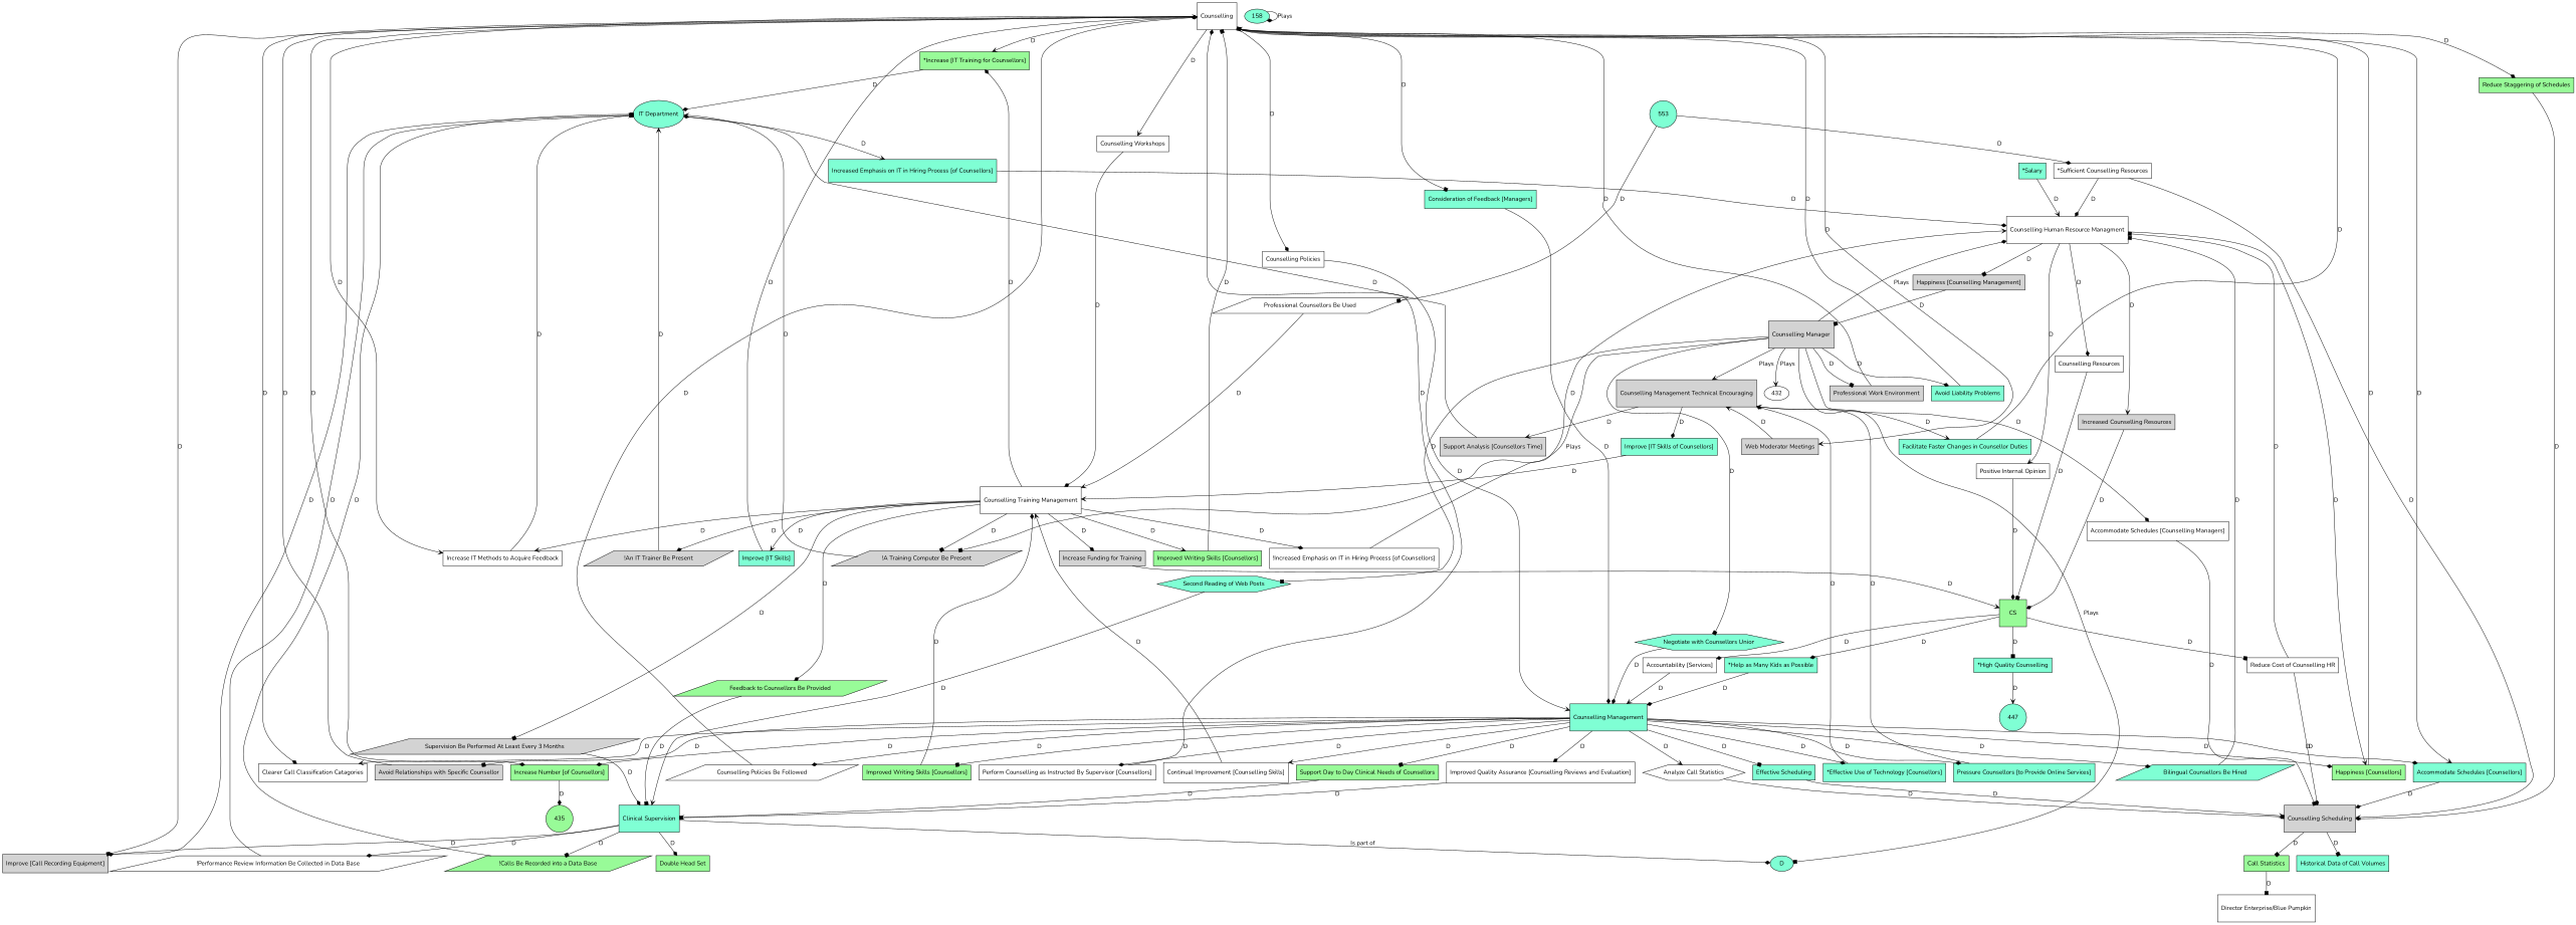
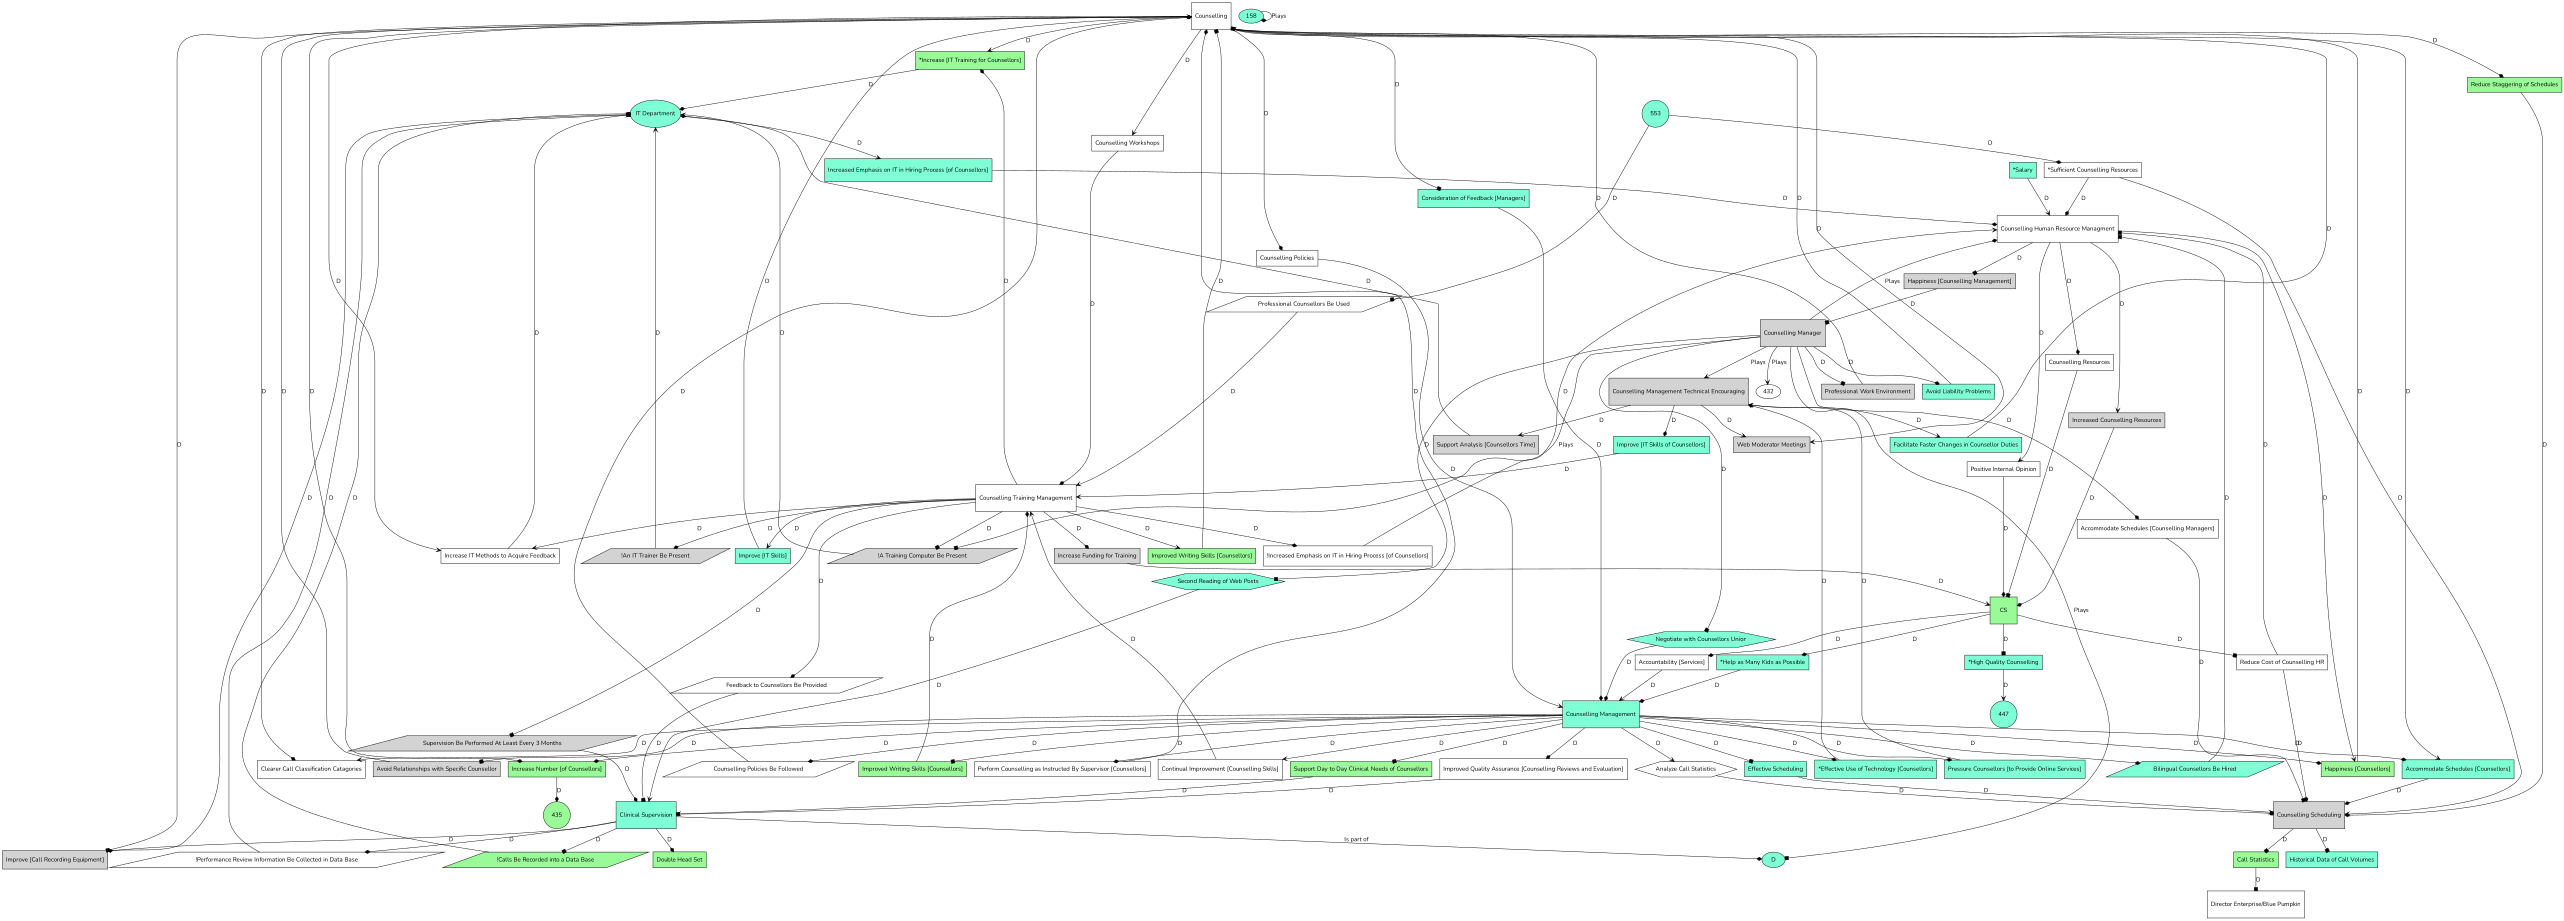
  digraph {
    fontname=Nunito
    node [fillcolor=white fontname=Nunito shape=box style=filled]
    edge [arrowhead=diamond fontname=Nunito]
    n1 [height=0.875 label=Counselling width=0.875]
    n2 [fillcolor=palegreen height=0.576656078653515 label="*Increase [IT Training for Counsellors]" width=0.959270745673519]
    n3 [fillcolor=lightgrey height=0.590551181102362 label="Improve [Call Recording Equipment]" width=0.982385329531612]
    n4 [fillcolor=aquamarine height=0.591673292575996 label="Consideration of Feedback [Managers]" width=0.984251968503933]
    n5 [fillcolor=palegreen height=0.490638069621911 label="Reduce Staggering of Schedules" width=0.816179286622626]
    n6 [height=0.490638069621911 label="Increase IT Methods to Acquire Feedback" width=0.816179286622626]
    n7 [height=0.5078125 label="Counselling Workshops" width=0.8125]
    n8 [fillcolor=lightgrey height=0.5078125 label="Web Moderator Meetings" width=0.8125]
    n9 [height=0.5078125 label="Counselling Policies" width=0.8125]
    n10 [fillcolor=aquamarine height=0.608972728137111 label="Accommodate Schedules [Counsellors]" width=1.01302968032341]
    n11 [height=0.576656078653516 label="Clearer Call Classification Catagories" width=0.959270745673521]
    n12 [fillcolor=palegreen height=0.505655283544395 label="Increase Number [of Counsellors]" width=0.841160509453046]
    n13 [fillcolor=aquamarine height=0.891300179474155 label="IT Department" shape=ellipse width=0.915667358132369]
    n14 [fillcolor=aquamarine height=0.875 label="Counselling Management" width=0.875]
    n15 [fillcolor=lightgrey height=0.875 label="Counselling Scheduling" width=0.875]
    n16 [height=0.875 label="Counselling Training Management" width=0.875]
    n17 [fillcolor=lightgrey height=0.875 label="Counselling Management Technical Encouraging" width=0.875]
    435 [fillcolor=palegreen height=0.875 shape=circle width=0.875]
    n19 [fillcolor=aquamarine height=0.5078125 label="*Salary" width=0.8125]
    n20 [height=0.875 label="Counselling Human Resource Managment" width=0.875]
    n21 [fillcolor=aquamarine height=0.733674882794237 label="Increased Emphasis on IT in Hiring Process [of Counsellors]" width=1.22047244094488]
    n22 [fillcolor=aquamarine height=0.490638069621911 label="Improve [IT Skills]" width=0.816179286622626]
    n23 [fillcolor=palegreen height=0.490638069621911 label="Improved Writing Skills [Counsellors]" width=0.816179286622626]
    n24 [height=0.650840621833598 label="!Increased Emphasis on IT in Hiring Process [of Counsellors]" width=1.08267716535433]
-   n25 [fillcolor=palegreen height=0.5 label="Feedback to Counsellors Be Provided" shape=parallelogram width=0.812499999999998]
+   n25 [height=0.5 label="Feedback to Counsellors Be Provided" shape=parallelogram width=0.812499999999998]
    n26 [fillcolor=lightgrey height=0.5 label="Supervision Be Performed At Least Every 3 Months" shape=parallelogram width=0.812499999999998]
    n27 [fillcolor=lightgrey height=0.5 label="!An IT Trainer Be Present" shape=parallelogram width=0.812499999999998]
    n28 [fillcolor=lightgrey height=0.5 label="!A Training Computer Be Present" shape=parallelogram width=0.812499999999998]
    n29 [fillcolor=lightgrey height=0.490638069621911 label="Increase Funding for Training" width=0.816179286622626]
    n30 [fillcolor=aquamarine height=0.875 label="Clinical Supervision" width=0.875]
    n31 [fillcolor=palegreen height=0.875 label=CS width=0.875]
    n32 [fillcolor=palegreen height=0.490638069621911 label="Happiness [Counsellors]" width=0.816179286622626]
    n33 [fillcolor=lightgrey height=0.490638069621911 label="Happiness [Counselling Management]" width=0.816179286622626]
    n34 [height=0.5078125 label="Counselling Resources" width=0.8125]
    n35 [fillcolor=lightgrey height=0.490638069621911 label="Increased Counselling Resources" width=0.816179286622626]
    n36 [height=0.490638069621911 label="Positive Internal Opinion" width=0.816179286622626]
    n37 [fillcolor=lightgrey height=0.875 label="Counselling Manager" width=0.875]
    n38 [fillcolor=palegreen height=0.5078125 label="Double Head Set" width=0.8125]
    n39 [height=0.5 label="!Performance Review Information Be Collected in Data Base" shape=parallelogram width=0.812499999999998]
    n40 [fillcolor=palegreen height=0.5 label="!Calls Be Recorded into a Data Base" shape=parallelogram width=0.812499999999998]
    D [fillcolor=aquamarine shape=""]
    n42 [fillcolor=lightgrey height=0.591673292575997 label="Support Analysis [Counsellors Time]" width=0.984251968503936]
    n43 [fillcolor=aquamarine height=0.552989146950475 label="Improve [IT Skills of Counsellors]" width=0.919900666933361]
    n44 [fillcolor=aquamarine height=0.490638069621911 label="Facilitate Faster Changes in Counsellor Duties" width=0.816179286622626]
    n45 [height=0.490638069621911 label="Perform Counselling as Instructed By Supervisor [Counsellors]" width=0.816179286622626]
    n46 [fillcolor=palegreen height=0.490638069621911 label="Improved Writing Skills [Counsellors]" width=0.816179286622626]
    n47 [height=0.647656873762635 label="Continual Improvement [Counselling Skills]" width=1.07738098189399]
    n48 [fillcolor=aquamarine height=0.490638069621911 label="Effective Scheduling" width=0.816179286622626]
    n49 [fillcolor=palegreen height=0.490638069621911 label="Support Day to Day Clinical Needs of Counsellors" width=0.816179286622626]
    n50 [height=0.5 label="Analyze Call Statistics" shape=polygon sides=6 width=0.78125]
    n51 [fillcolor=lightgrey height=0.490638069621911 label="Avoid Relationships with Specific Counsellor" width=0.816179286622626]
    n52 [height=0.6874884633227 label="Improved Quality Assurance [Counselling Reviews and Evaluation]" width=1.14364106313317]
    n53 [fillcolor=aquamarine height=0.591673292575998 label="*Effective Use of Technology [Counsellors]" width=0.984251968503938]
    n54 [fillcolor=aquamarine height=0.590551181102362 label="Pressure Counsellors [to Provide Online Services]" width=0.982385329531611]
    n55 [fillcolor=aquamarine height=0.5 label="Bilingual Counsellors Be Hired" shape=parallelogram width=0.812499999999998]
    n56 [height=0.5 label="Counselling Policies Be Followed" shape=parallelogram width=0.812499999999998]
    n57 [fillcolor=lightgrey height=0.490638069621911 label="Professional Work Environment" width=0.816179286622626]
    n58 [fillcolor=aquamarine height=0.490638069621911 label="Avoid Liability Problems" width=0.816179286622626]
    n59 [height=0.608972728137111 label="Accommodate Schedules [Counselling Managers]" width=1.01302968032341]
    n60 [fillcolor=aquamarine height=0.5 label="Second Reading of Web Posts" shape=polygon sides=6 width=0.78125]
    n61 [fillcolor=aquamarine height=0.5 label="Negotiate with Counsellors Union" shape=polygon sides=6 width=0.78125]
    432 [height=0.0578252114847109 shape=ellipse width=0.644241278868633]
    n63 [fillcolor=palegreen height=0.5078125 label="Call Statistics" width=0.8125]
    n64 [fillcolor=aquamarine height=0.5078125 label="Historical Data of Call Volumes" width=0.8125]
    n65 [height=0.875 label="Director Enterprise/Blue Pumpkin" width=0.875]
    n66 [fillcolor=aquamarine height=0.473338634060798 label="*High Quality Counselling" width=0.78740157480315]
    n67 [fillcolor=aquamarine height=0.490638069621911 label="*Help as Many Kids as Possible" width=0.816179286622626]
    n68 [height=0.490638069621911 label="Accountability [Services]" width=0.816179286622626]
    n69 [height=0.490638069621911 label="Reduce Cost of Counselling HR" width=0.816179286622626]
    447 [fillcolor=aquamarine height=0.875 shape=circle width=0.875]
    553 [fillcolor=aquamarine height=0.875 shape=circle width=0.875]
    n72 [height=0.490638069621911 label="*Sufficient Counselling Resources" width=0.816179286622626]
    n73 [height=0.5 label="Professional Counsellors Be Used" shape=parallelogram width=0.812499999999998]
    158 [fillcolor=aquamarine height=0.0578252114847109 shape=ellipse width=0.643373016637128]
    n1 -> n2 [arrowhead=vee label=D]
    n1 -> n3 [arrowhead=box label=D]
    n1 -> n4 [arrowhead=box label=D]
    n1 -> n5 [label=D]
    n1 -> n6 [arrowhead=vee label=D]
    n1 -> n7 [arrowhead=vee label=D]
    n1 -> n8 [arrowhead=vee label=D]
    n1 -> n9 [label=D]
    n1 -> n10 [arrowhead=vee label=D]
    n1 -> n11 [label=D]
    n1 -> n12 [label=D]
    n2 -> n13 [label=D]
    n3 -> n13 [arrowhead=box label=D]
    n4 -> n14 [label=D]
    n5 -> n15 [label=D]
    n6 -> n13 [arrowhead=box label=D]
    n7 -> n16 [label=D]
-   n8 -> n17 [arrowhead=vee label=D]
+   n17 -> n8 [arrowhead=vee label=D]
    n9 -> n14 [arrowhead=vee label=D]
    n10 -> n15 [label=D]
    n12 -> 435 [label=D]
    n13 -> n21 [arrowhead=vee label=D]
    n14 -> n10 [label=D]
    n14 -> n11 [arrowhead=vee label=D]
    n14 -> n12 [label=D]
    n14 -> n32 [label=D]
    n14 -> n45 [label=D]
    n14 -> n46 [arrowhead=box label=D]
    n14 -> n47 [arrowhead=vee label=D]
    n14 -> n48 [arrowhead=box label=D]
    n14 -> n49 [arrowhead=box label=D]
    n14 -> n50 [arrowhead=vee label=D]
    n14 -> n51 [arrowhead=box label=D]
    n14 -> n52 [label=D]
    n14 -> n53 [label=D]
    n14 -> n54 [label=D]
    n14 -> n55 [label=D]
    n14 -> n56 [label=D]
    n15 -> n63 [arrowhead=box label=D]
    n15 -> n64 [arrowhead=box label=D]
    n16 -> n2 [label=D]
    n16 -> n6 [arrowhead=vee label=D]
    n16 -> n22 [arrowhead=vee label=D]
    n16 -> n23 [arrowhead=vee label=D]
    n16 -> n24 [label=D]
    n16 -> n25 [label=D]
    n16 -> n26 [arrowhead=box label=D]
    n16 -> n27 [label=D]
    n16 -> n28 [arrowhead=box label=D]
    n16 -> n29 [label=D]
    n17 -> n42 [arrowhead=vee label=D]
    n17 -> n43 [label=D]
    n17 -> n44 [arrowhead=vee label=D]
    n19 -> n20 [arrowhead=vee label=D]
    n20 -> n32 [arrowhead=vee label=D]
    n20 -> n33 [arrowhead=box label=D]
    n20 -> n34 [label=D]
    n20 -> n35 [arrowhead=vee label=D]
    n20 -> n36 [arrowhead=vee label=D]
    n21 -> n20 [label=D]
    n22 -> n1 [label=D]
    n23 -> n1 [arrowhead=box label=D]
    n24 -> n20 [arrowhead=vee label=D]
    n25 -> n30 [arrowhead=box label=D]
    n26 -> n30 [label=D]
    n27 -> n13 [arrowhead=vee label=D]
    n28 -> n13 [arrowhead=vee label=D]
    n29 -> n31 [arrowhead=vee label=D]
    n30 -> n3 [label=D]
    n30 -> n38 [label=D]
    n30 -> n39 [label=D]
    n30 -> n40 [arrowhead=box label=D]
    n30 -> D [label="Is part of"]
    n31 -> n66 [arrowhead=box label=D]
    n31 -> n67 [label=D]
    n31 -> n68 [label=D]
    n31 -> n69 [arrowhead=box label=D]
    n32 -> n1 [arrowhead=box label=D]
    n33 -> n37 [arrowhead=box label=D]
    n34 -> n31 [arrowhead=box label=D]
    n35 -> n31 [label=D]
    n36 -> n31 [label=D]
    n37 -> n17 [arrowhead=vee label=Plays]
    n37 -> n20 [label=Plays]
    n37 -> n28 [arrowhead=box label=Plays]
    n37 -> D [arrowhead=box label=Plays]
    n37 -> n57 [arrowhead=box label=D]
    n37 -> n58 [label=D]
    n37 -> n59 [label=D]
    n37 -> n60 [arrowhead=box label=D]
    n37 -> n61 [arrowhead=box label=D]
    n37 -> 432 [arrowhead=vee label=Plays]
    n39 -> n13 [arrowhead=vee label=D]
    n40 -> n13 [arrowhead=box label=D]
    n42 -> n13 [label=D]
    n43 -> n16 [arrowhead=vee label=D]
    n44 -> n1 [arrowhead=vee label=D]
    n45 -> n1 [label=D]
    n46 -> n16 [label=D]
    n47 -> n16 [arrowhead=vee label=D]
    n48 -> n15 [arrowhead=vee label=D]
    n49 -> n30 [arrowhead=vee label=D]
    n50 -> n15 [arrowhead=box label=D]
    n51 -> n1 [arrowhead=vee label=D]
    n52 -> n30 [arrowhead=box label=D]
    n53 -> n17 [label=D]
    n54 -> n17 [arrowhead=vee label=D]
    n55 -> n20 [arrowhead=box label=D]
    n56 -> n1 [label=D]
    n57 -> n1 [label=D]
    n58 -> n1 [arrowhead=vee label=D]
    n59 -> n15 [arrowhead=box label=D]
    n60 -> n30 [arrowhead=vee label=D]
    n61 -> n14 [label=D]
    n63 -> n65 [arrowhead=box label=D]
    n66 -> 447 [arrowhead=vee label=D]
    n67 -> n14 [label=D]
    n68 -> n14 [arrowhead=vee label=D]
    n69 -> n15 [label=D]
    n69 -> n20 [arrowhead=box label=D]
    553 -> n72 [label=D]
    553 -> n73 [arrowhead=box label=D]
    n72 -> n15 [arrowhead=vee label=D]
    n72 -> n20 [label=D]
    n73 -> n16 [arrowhead=vee label=D]
    158 -> 158 [label=Plays]
  }
